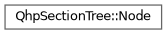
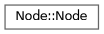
  digraph {
    rankdir=LR
-   n1 [color=grey40 fillcolor=white fontname=Helvetica fontsize=10 height=0.2 label="QhpSectionTree::Node" shape=box style=filled width=0.4]
+   n1 [color=grey40 fillcolor=white fontname=Helvetica fontsize=10 height=0.2 label="Node::Node" shape=box style=filled width=0.4]
  }
